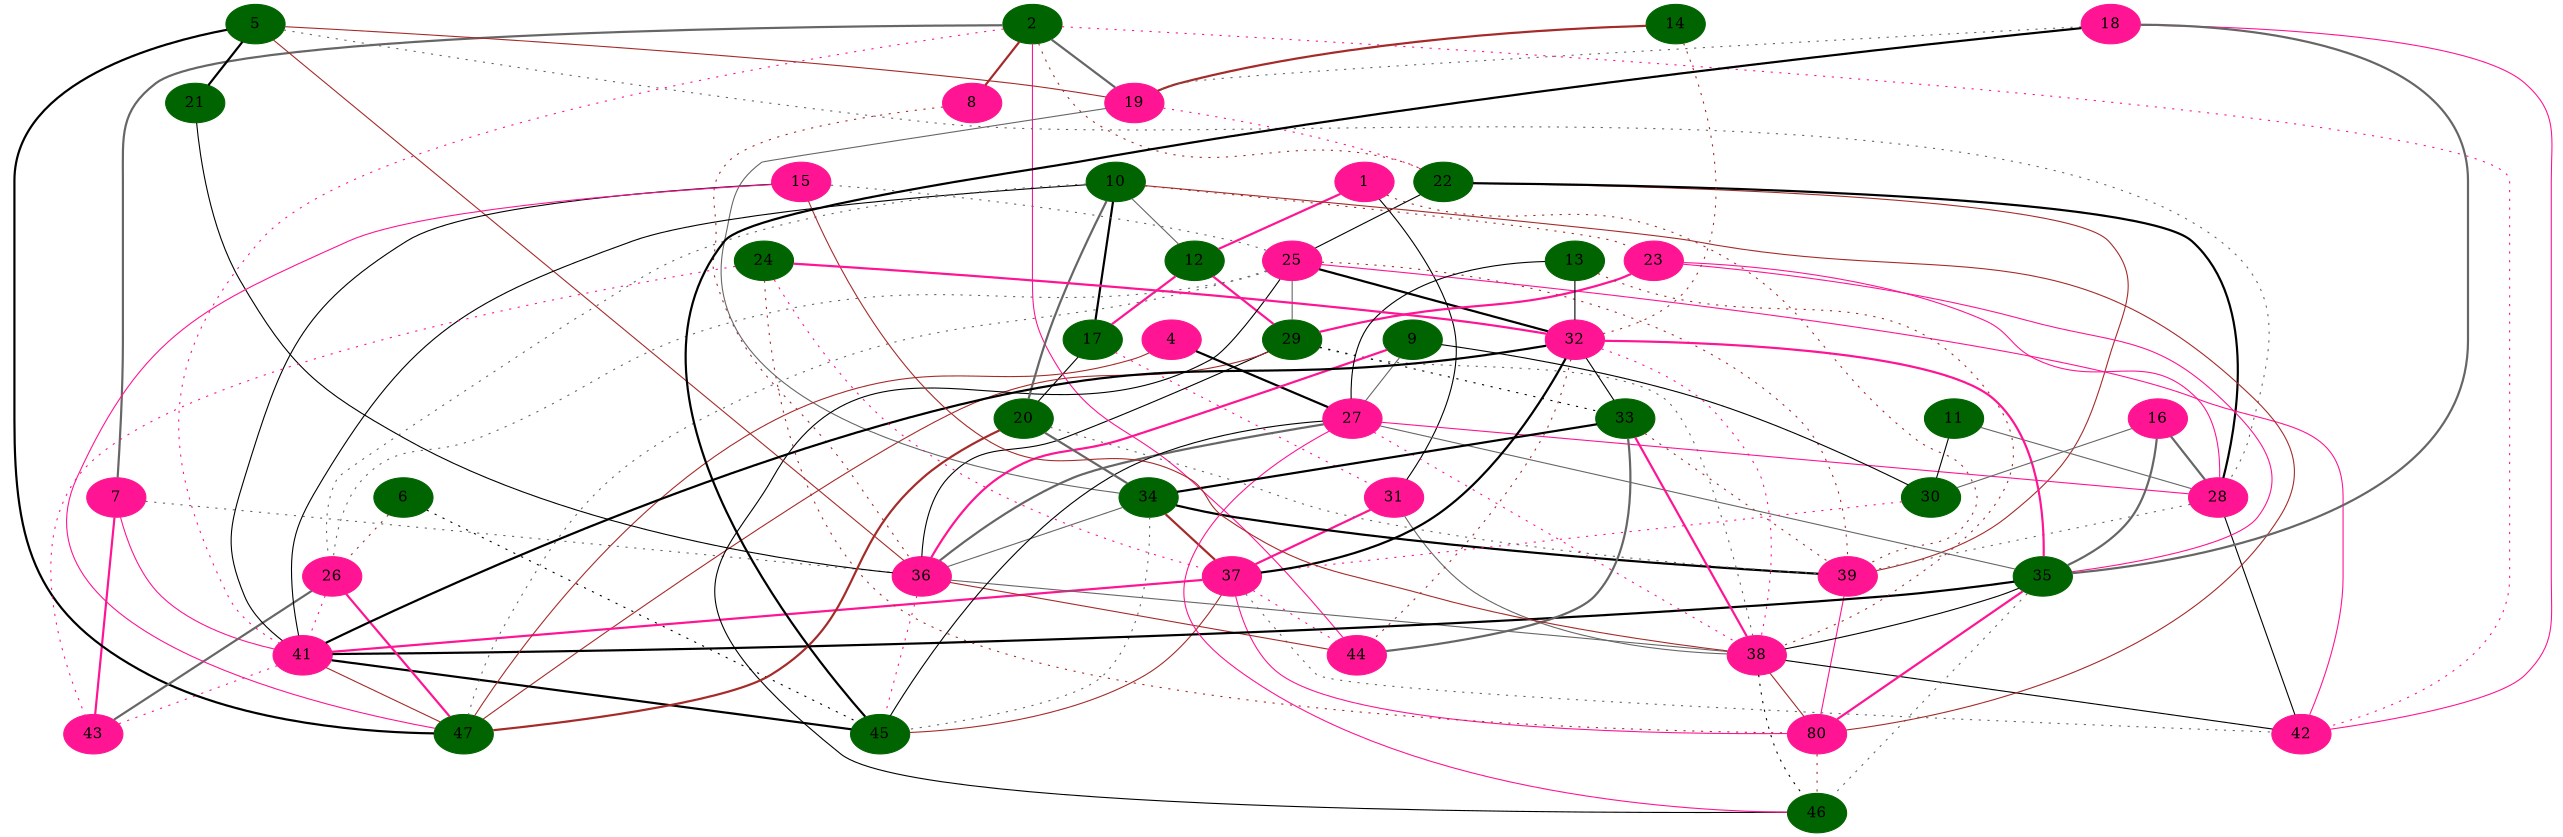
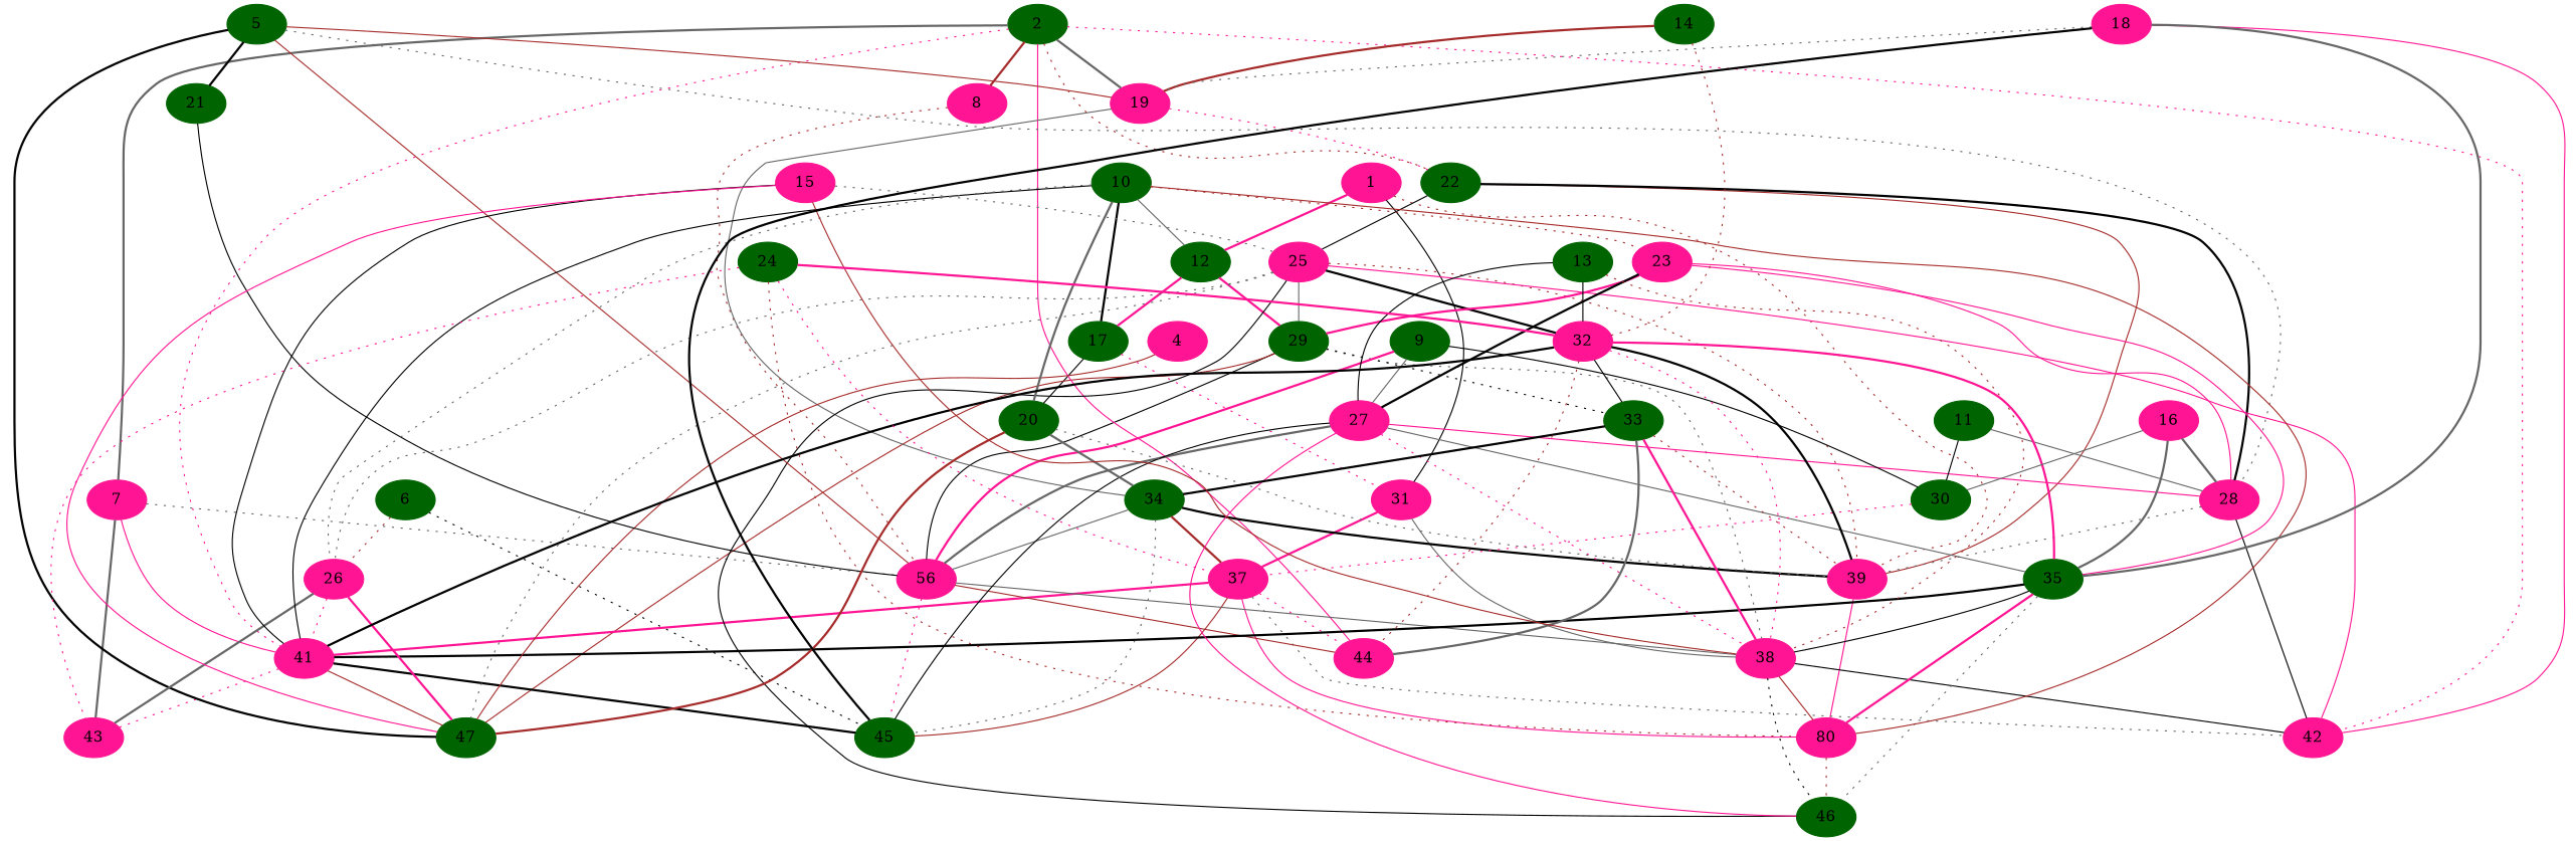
  graph {
    node [color=deeppink style=filled]
    edge [color=deeppink style=solid weight=1.0]
    12 [color=darkgreen]
    1
    31
    39
    17 [color=darkgreen]
    29 [color=darkgreen]
    38
    37
    n9 [label=80]
    2 [color=darkgreen]
    7
    8
    19
    22 [color=darkgreen]
    41
    42
    44
-   36
+   36 [label=56]
    43
    34 [color=darkgreen]
    28
    25
    47 [color=darkgreen]
    45 [color=darkgreen]
    35 [color=darkgreen]
    46 [color=darkgreen]
    4
    27
    5 [color=darkgreen]
    21 [color=darkgreen]
    6 [color=darkgreen]
    26
    9 [color=darkgreen]
    30 [color=darkgreen]
    10 [color=darkgreen]
    20 [color=darkgreen]
    23
    11 [color=darkgreen]
    33 [color=darkgreen]
    13 [color=darkgreen]
    32
    14 [color=darkgreen]
    15
    16
    18
    24 [color=darkgreen]
    12 -- 17 [style=bold]
    12 -- 29 [style=bold]
    1 -- 12 [style=bold]
    1 -- 31 [color=black]
    1 -- 39 [color=brown style=dotted]
    31 -- 38 [color=gray40]
    31 -- 37 [style=bold]
    39 -- n9
    17 -- 31 [style=dotted]
    17 -- 20 [color=black]
    29 -- 38 [color=gray40 style=dotted]
    29 -- 36 [color=black]
    29 -- 47 [color=brown]
    29 -- 33 [color=black style=dotted]
    38 -- n9 [color=brown]
    38 -- 42 [color=black]
    38 -- 46 [color=black style=dotted]
    37 -- n9
    37 -- 41 [style=bold]
    37 -- 42 [color=gray40 style=dotted weight=2.0]
    37 -- 44 [style=dotted]
    37 -- 45 [color=brown]
    n9 -- 46 [color=brown style=dotted weight=2.0]
    2 -- 7 [color=gray40 style=bold]
    2 -- 8 [color=brown style=bold]
    2 -- 19 [color=gray40 style=bold]
    2 -- 22 [color=brown style=dotted]
    2 -- 41 [style=dotted]
    2 -- 42 [style=dotted]
    2 -- 44 [weight=2.0]
    7 -- 41
    7 -- 36 [color=gray40 style=dotted]
-   7 -- 43 [style=bold]
+   7 -- 43 [color=gray40 style=bold]
    8 -- 36 [color=brown style=dotted]
    19 -- 22 [style=dotted]
    19 -- 34 [color=gray40]
    22 -- 39 [color=brown]
    22 -- 28 [color=black style=bold]
    22 -- 25 [color=black]
    41 -- 43 [style=dotted weight=2.0]
    41 -- 47 [color=brown]
    41 -- 45 [color=black style=bold]
    36 -- 38 [color=gray40]
    36 -- 44 [color=brown]
    36 -- 45 [style=dotted]
    34 -- 39 [color=black style=bold]
    34 -- 37 [color=brown style=bold]
    34 -- 36 [color=gray40]
    34 -- 45 [color=gray40 style=dotted]
    28 -- 39 [color=gray40 style=dotted]
    28 -- 42 [color=black]
    25 -- 39 [color=brown style=dotted]
    25 -- 29 [color=gray40]
    25 -- 42
    25 -- 47 [color=gray40 style=dotted]
    25 -- 46 [color=black]
    25 -- 26 [color=gray40 style=dotted]
    25 -- 32 [color=black style=bold]
    35 -- 38 [color=black]
    35 -- n9 [style=bold weight=2.0]
    35 -- 41 [color=black style=bold]
    35 -- 46 [color=gray40 style=dotted weight=2.0]
    4 -- 47 [color=brown weight=2.0]
-   4 -- 27 [color=black style=bold]
+   23 -- 27 [color=black style=bold]
    27 -- 38 [style=dotted]
    27 -- 36 [color=gray40 style=bold]
    27 -- 28
    27 -- 45 [color=black]
    27 -- 35 [color=gray40]
    27 -- 46
    5 -- 19 [color=brown]
    5 -- 36 [color=brown]
    5 -- 28 [color=gray40 style=dotted]
    5 -- 47 [color=black style=bold]
    5 -- 21 [color=black style=bold]
    21 -- 36 [color=black]
    6 -- 45 [color=black style=dotted]
    6 -- 26 [color=brown style=dotted]
    26 -- 41 [style=dotted]
    26 -- 43 [color=gray40 style=bold]
    26 -- 47 [style=bold]
    9 -- 36 [style=bold]
    9 -- 27 [color=gray40]
    9 -- 30 [color=black]
    30 -- 37 [style=dotted]
    10 -- 12 [color=gray40]
    10 -- 17 [color=black style=bold]
    10 -- n9 [color=brown]
    10 -- 41 [color=black]
    10 -- 26 [color=gray40 style=dotted]
    10 -- 20 [color=gray40 style=bold]
    10 -- 23 [color=brown style=dotted]
    20 -- 39 [color=gray40 style=dotted]
    20 -- 34 [color=gray40 style=bold]
    20 -- 47 [color=brown style=bold]
    23 -- 29 [style=bold]
    23 -- 28
    23 -- 35
    11 -- 28 [color=gray40]
    11 -- 30 [color=black]
    33 -- 39 [color=brown style=dotted]
    33 -- 38 [style=bold]
    33 -- 44 [color=gray40 style=bold]
    33 -- 34 [color=black style=bold]
    13 -- 38 [color=brown style=dotted]
    13 -- 27 [color=black weight=2.0]
    13 -- 32 [color=black]
-   32 -- 37 [color=black style=bold weight=2.0]
+   32 -- 39 [color=black style=bold weight=2.0]
    32 -- 38 [style=dotted]
    32 -- 41 [color=black style=bold]
    32 -- 44 [color=brown style=dotted]
    32 -- 35 [style=bold]
    32 -- 33 [color=black]
    14 -- 19 [color=brown style=bold]
    14 -- 32 [color=brown style=dotted]
    15 -- 38 [color=brown]
    15 -- 41 [color=black]
    15 -- 25 [color=gray40 style=dotted]
    15 -- 47
    16 -- 28 [color=gray40 style=bold]
    16 -- 35 [color=gray40 style=bold]
    16 -- 30 [color=gray40]
    18 -- 19 [color=gray40 style=dotted]
    18 -- 42
    18 -- 45 [color=black style=bold]
    18 -- 35 [color=gray40 style=bold]
    24 -- 37 [style=dotted]
    24 -- n9 [color=brown style=dotted]
    24 -- 43 [style=dotted]
    24 -- 32 [style=bold]
  }
